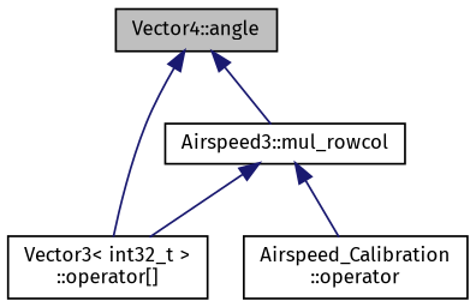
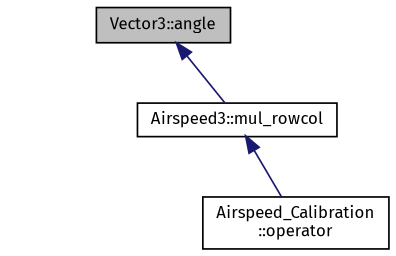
  digraph {
    fontname="Fira Sans"
    rankdir=TB
    node [color=black fillcolor=white fontname="Fira Sans" fontsize=10 shape=record style=filled]
    edge [color=midnightblue dir=back fontname="Fira Sans" fontsize=10 labelfontname=Helvetica labelfontsize=10 style=solid]
-   n1 [fillcolor=grey75 fontcolor=black height=0.2 label="Vector4::angle" width=0.4]
+   n1 [fillcolor=grey75 fontcolor=black height=0.2 label="Vector3::angle" width=0.4]
    n2 [height=0.2 label="Airspeed3::mul_rowcol" width=0.4]
-   n3 [height=0.2 label="Vector3\< int32_t \>\l::operator[]" width=0.4]
    n4 [height=0.2 label="Airspeed_Calibration\l::operator" width=0.4]
    n1 -> n2
-   n1 -> n3
-   n2 -> n3
    n2 -> n4
  }
